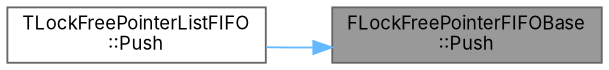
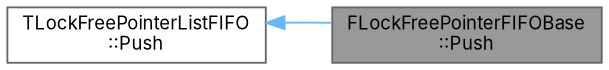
  digraph {
    rankdir=RL
    fontname=Inter
    node [fontname=Inter fontsize=10 shape=box style=filled]
    n1 [color=gray40 fillcolor=grey60 fontcolor=black height=0.2 label="FLockFreePointerFIFOBase\l::Push" width=0.4]
    n2 [color=grey40 fillcolor=white height=0.2 label="TLockFreePointerListFIFO\l::Push" width=0.4]
-   n1 -> n2 [color=steelblue1 dir=back fontname=Inter fontsize=10 labelfontname=Helvetica labelfontsize=10 style=solid]
+   n2 -> n1 [color=steelblue1 dir=back fontname=Inter fontsize=10 labelfontname=Helvetica labelfontsize=10 style=solid]
  }
